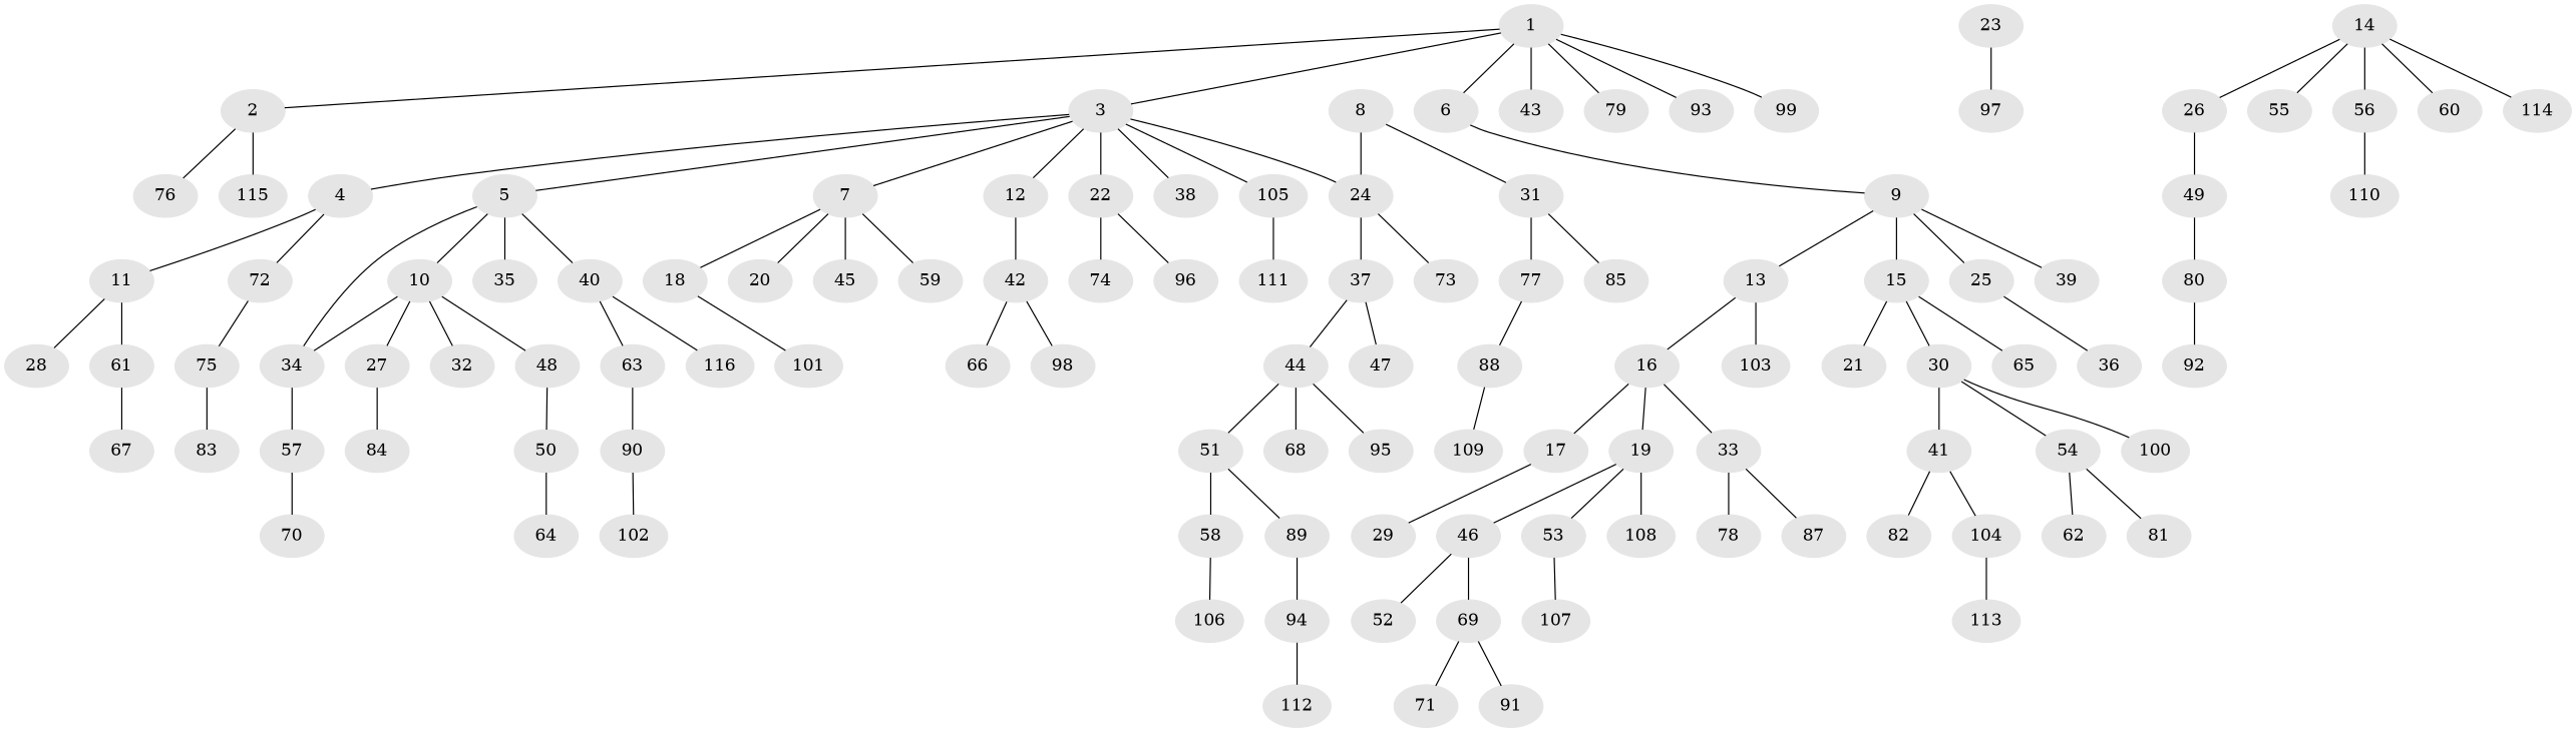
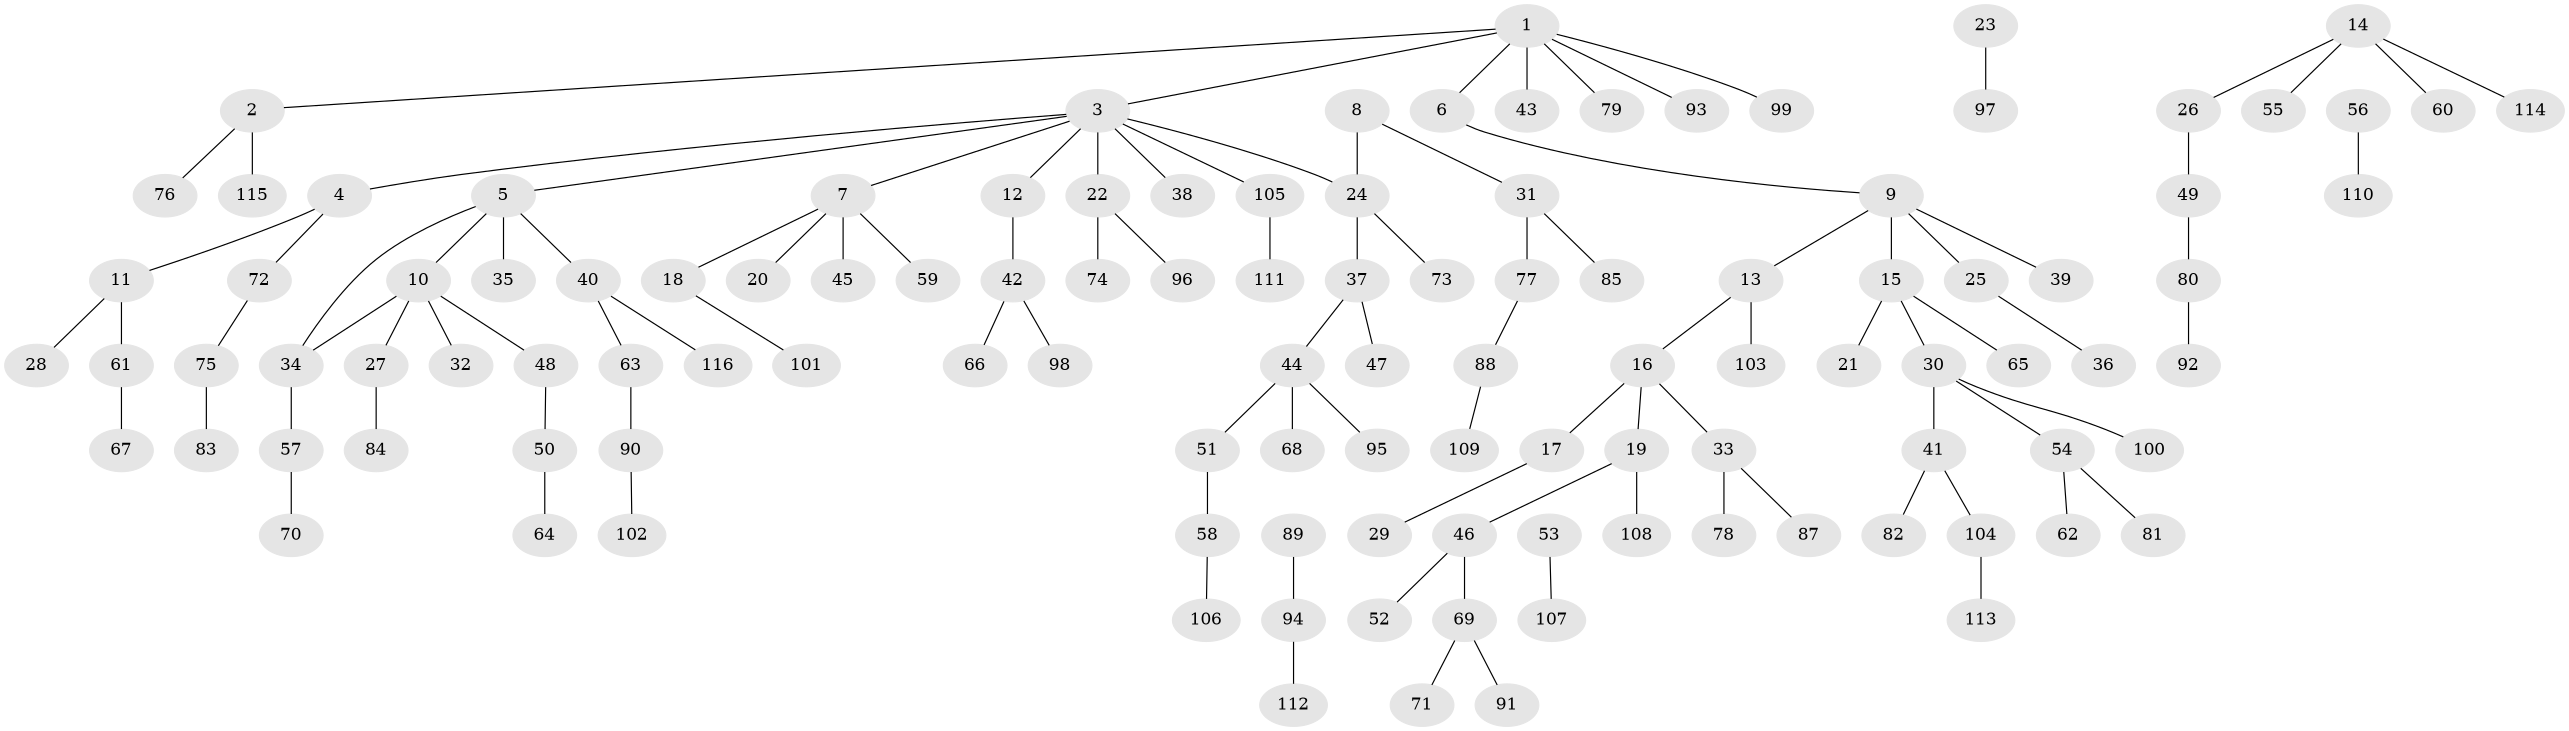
  graph {
    node [color=gray90 style=filled]
    1
    2
    3
    6
    43
    79
    93
    99
    76
    115
    4
    5
    7
    12
    22
    38
    105
    24
    9
    11
    72
    10
    35
    40
    34
    18
    20
    45
    59
    8
    31
    42
    74
    96
    111
    28
    61
    75
    27
    32
    48
    23
    97
    63
    116
    13
    15
    25
    39
    101
    37
    73
    77
    85
    16
    103
    21
    30
    65
    36
    84
    57
    50
    67
    66
    98
    14
    26
    55
    56
    60
    114
    17
    19
    33
    49
    110
    41
    54
    100
    29
    46
    53
    108
    78
    87
    52
    69
    107
    44
    47
    80
    82
    104
    62
    81
    88
    70
    51
    68
    95
    90
    113
    58
    89
    71
    91
    64
    92
    106
    94
    102
    83
    109
    112
    1 -- 2
    1 -- 3
    1 -- 6
    1 -- 43
    1 -- 79
    1 -- 93
    1 -- 99
    2 -- 76
    2 -- 115
    3 -- 4
    3 -- 5
    3 -- 7
    3 -- 12
    3 -- 22
    3 -- 38
    3 -- 105
    3 -- 24
    6 -- 9
    4 -- 11
    4 -- 72
    5 -- 10
    5 -- 35
    5 -- 40
    5 -- 34
    7 -- 18
    7 -- 20
    7 -- 45
    7 -- 59
    12 -- 42
    22 -- 74
    22 -- 96
    105 -- 111
    24 -- 37
    24 -- 73
    9 -- 13
    9 -- 15
    9 -- 25
    9 -- 39
    11 -- 28
    11 -- 61
    72 -- 75
    10 -- 34
    10 -- 27
    10 -- 32
    10 -- 48
    40 -- 63
    40 -- 116
    34 -- 57
    18 -- 101
    8 -- 24
    8 -- 31
    31 -- 77
    31 -- 85
    42 -- 66
    42 -- 98
    61 -- 67
    75 -- 83
    27 -- 84
    48 -- 50
    23 -- 97
    63 -- 90
    13 -- 16
    13 -- 103
    15 -- 21
    15 -- 30
    15 -- 65
    25 -- 36
    37 -- 44
    37 -- 47
    77 -- 88
    16 -- 17
    16 -- 19
    16 -- 33
    30 -- 41
    30 -- 54
    30 -- 100
    57 -- 70
    50 -- 64
    14 -- 26
    14 -- 55
-   14 -- 56
    14 -- 60
    14 -- 114
    26 -- 49
    56 -- 110
    17 -- 29
    19 -- 46
-   19 -- 53
    19 -- 108
    33 -- 78
    33 -- 87
    49 -- 80
    41 -- 82
    41 -- 104
    54 -- 62
    54 -- 81
    46 -- 52
    46 -- 69
    53 -- 107
    69 -- 71
    69 -- 91
    44 -- 51
    44 -- 68
    44 -- 95
    80 -- 92
    104 -- 113
    88 -- 109
    51 -- 58
-   51 -- 89
    90 -- 102
    58 -- 106
    89 -- 94
    94 -- 112
  }
